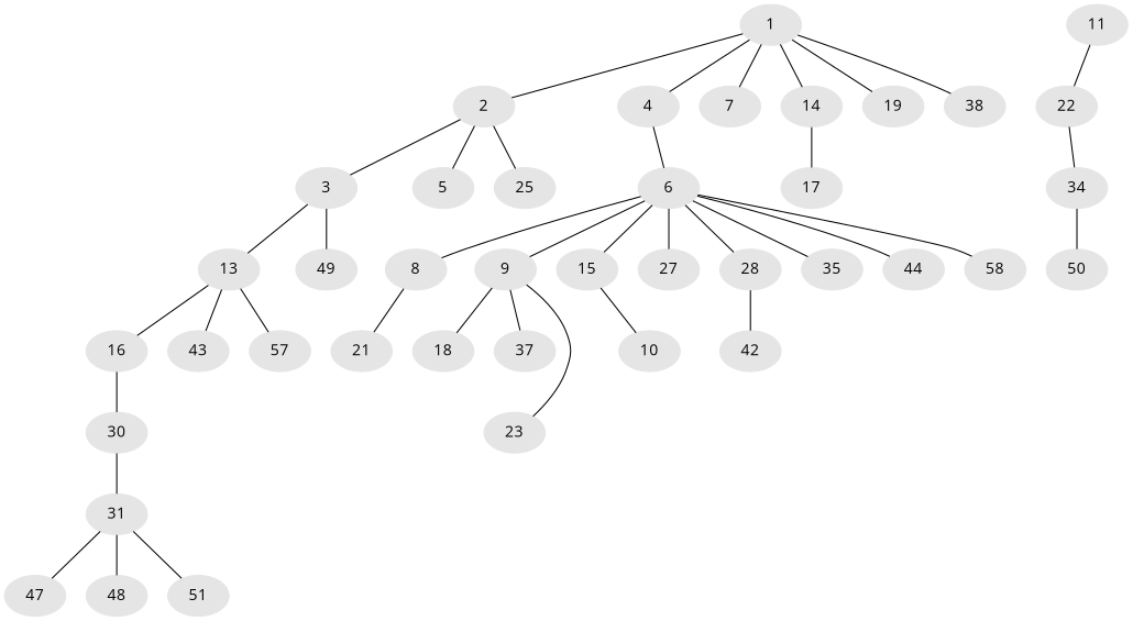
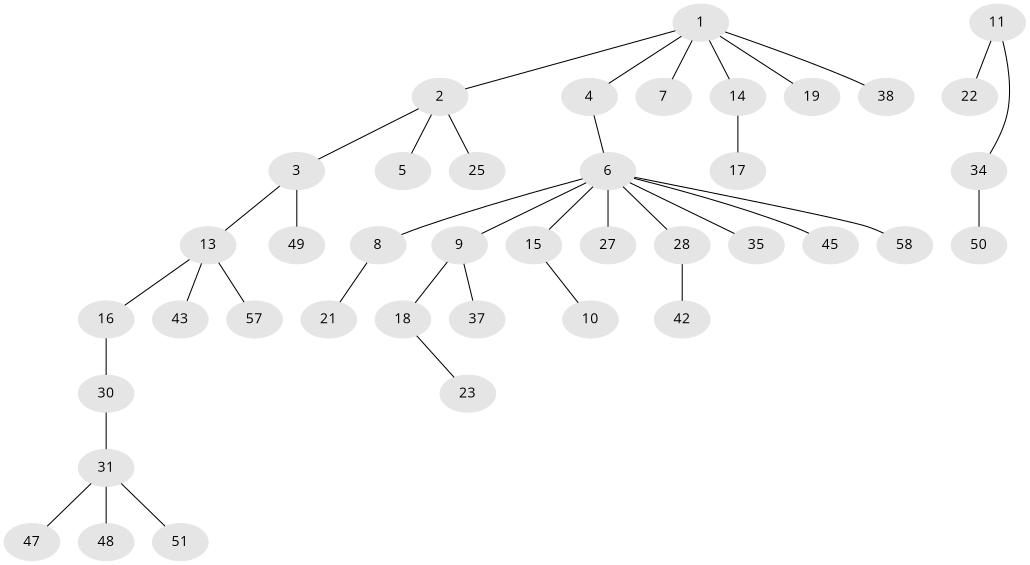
  graph {
    fontname="Open Sans"
    node [color=gray90 fontname="Open Sans" style=filled]
    edge [fontname="Open Sans"]
    1 [super="+40"]
    2 [super="+62"]
    4
    7
    14 [super="+41"]
    19
    38
    3 [super="+45"]
    5
    25
    6 [super="+12"]
    17 [super="+29"]
    13 [super="+36"]
    49 [super="+53"]
    11 [super="+20"]
    22
    34 [super="+61"]
    16
    43 [super="+55"]
    57
    8 [super="+32"]
    9 [super="+26"]
    15 [super="+24"]
    27
    28
    35 [super="+39"]
-   44 [super="+54"]
+   44 [super="+54" label=45]
    58
    21
    18
    37 [super="+60"]
    10 [super="+46"]
    42 [super="+59"]
    23 [super="+52"]
    50
    30 [super="+56"]
    31 [super="+33"]
    47
    48
    51
    1 -- 2
    1 -- 4
    1 -- 7
    1 -- 14
    1 -- 19
    1 -- 38
    2 -- 3
    2 -- 5
    2 -- 25
    4 -- 6
    14 -- 17
    3 -- 13
    3 -- 49
    6 -- 8
    6 -- 9
    6 -- 15
    6 -- 27
    6 -- 28
    6 -- 35
    6 -- 44
    6 -- 58
    13 -- 16
    13 -- 43
    13 -- 57
    11 -- 22
-   22 -- 34
+   11 -- 34
    34 -- 50
    16 -- 30
    8 -- 21
    9 -- 18
    9 -- 37
    15 -- 10
    28 -- 42
-   9 -- 23
+   18 -- 23
    30 -- 31
    31 -- 47
    31 -- 48
    31 -- 51
  }
